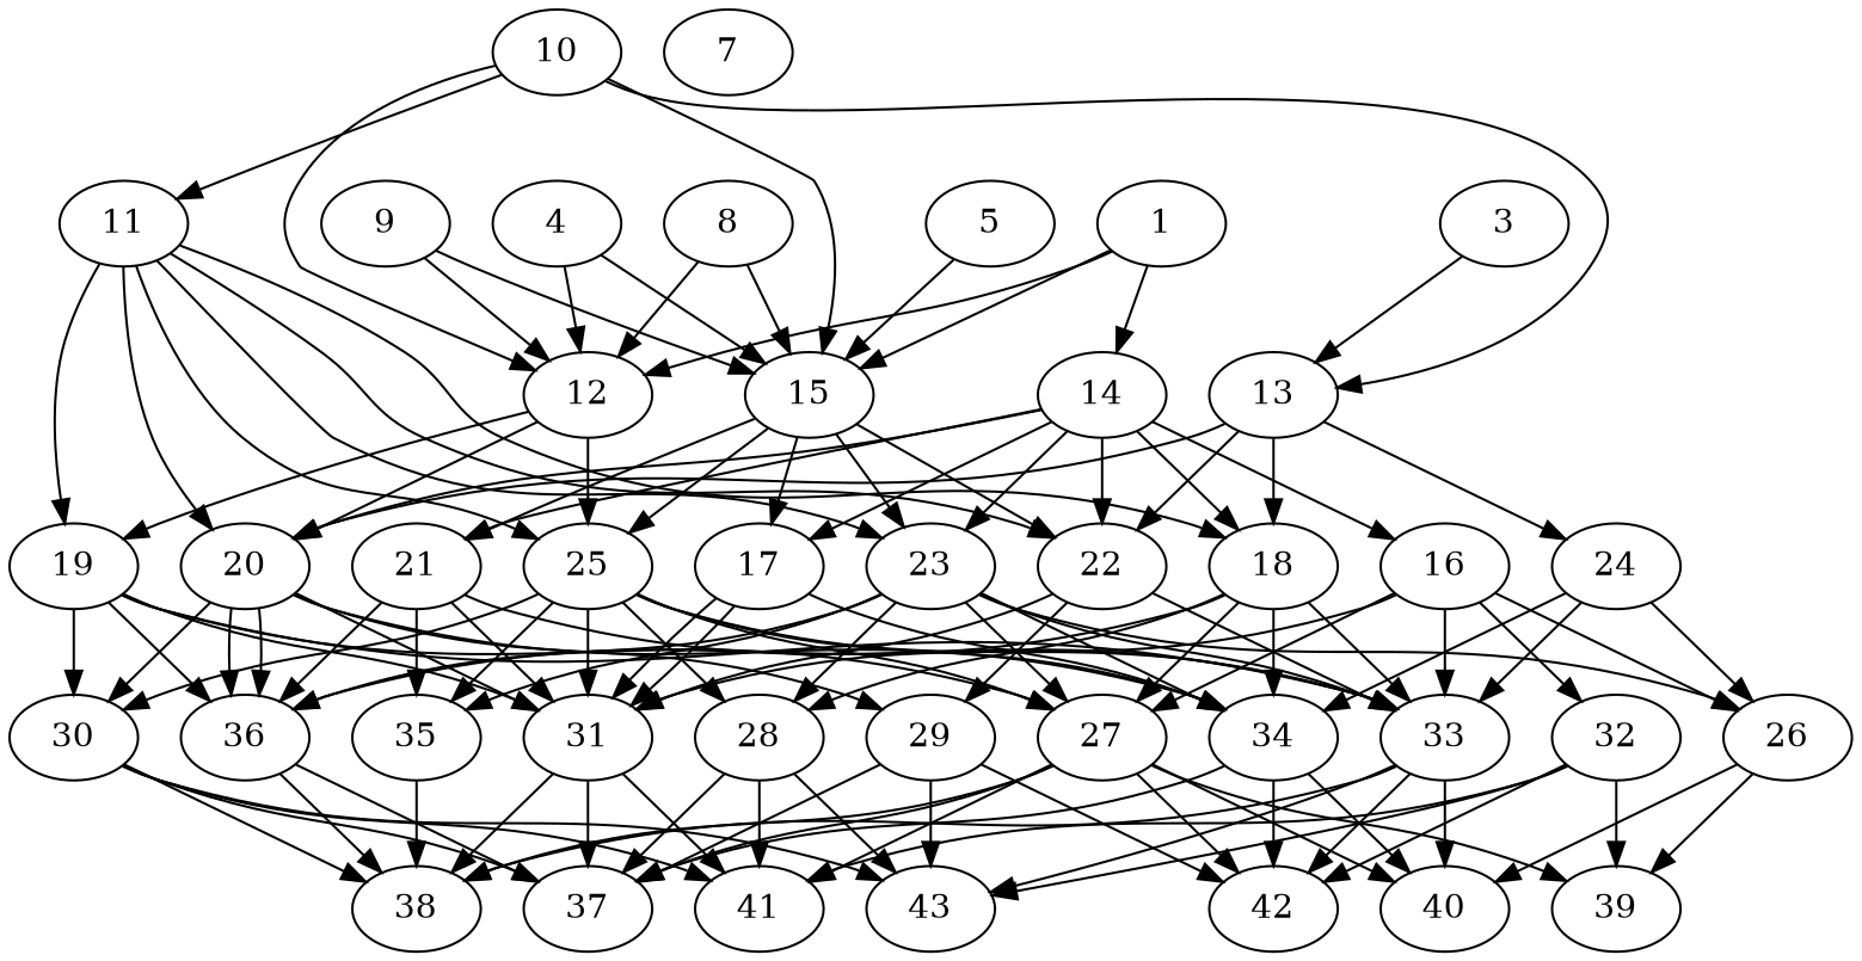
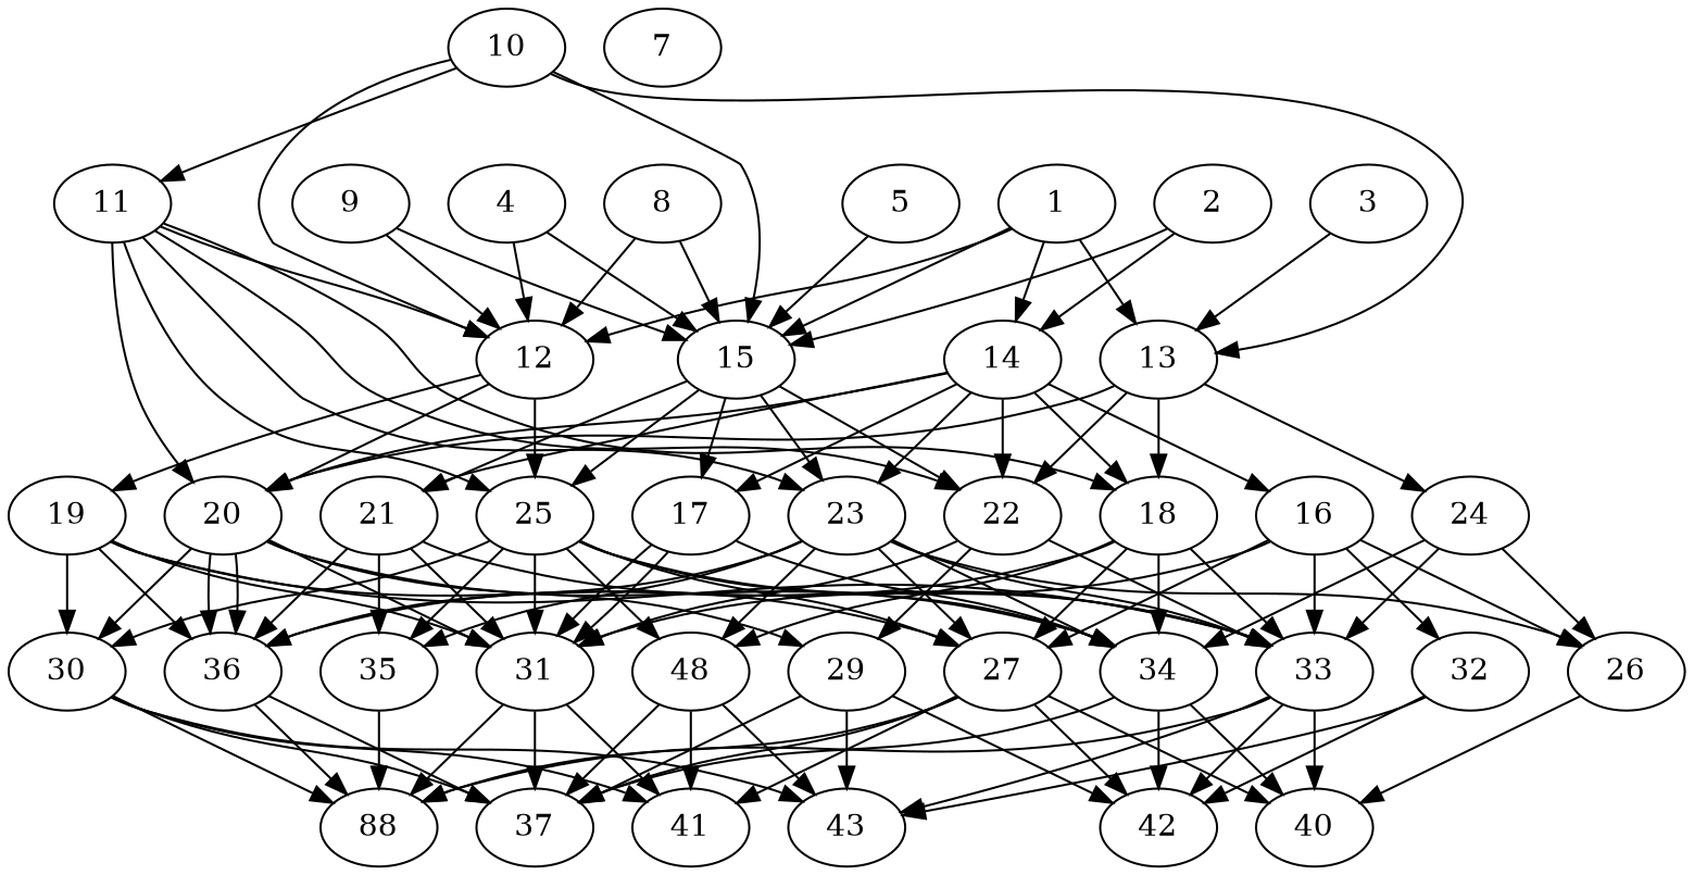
  digraph {
    node [alpha=0.17]
    1 [alpha=0.18 expect_size=1357039540726059237376]
    12 [alpha=0.04 expect_size=653726249240940]
    13 [alpha=0.08 expect_size=510865023012193088]
    14 [alpha=0.14 expect_size=64511486611531360]
    15 [alpha=0.04 expect_size=8608104551943815]
    19 [alpha=0.12 expect_size=411663735448955136]
    20 [alpha=0.06 expect_size=896526824356999856128]
    25 [expect_size=22028964284043732]
    18 [alpha=0.15 expect_size=1342744582486163980288]
    22 [expect_size=15629680176021794]
    24 [alpha=0.13 expect_size=1100146647935359]
    17 [alpha=0.08 expect_size=439547783773346880]
    23 [alpha=0.14 expect_size=6321700317062113]
    16 [expect_size=143917351739614912]
    21 [alpha=0.00 expect_size=535951557552571]
    31 [alpha=0.05 expect_size=23917654762848256000]
    30 [alpha=0.11 expect_size=28376511327189716]
    27 [alpha=0.02 expect_size=323004280145603520]
    33 [alpha=0.10 expect_size=163503789477959041024]
    36 [alpha=0.05 expect_size=727317653705719808000]
    34 [alpha=0.10 expect_size=8860231559840530432]
    29 [alpha=0.01 expect_size=258440194894239808]
-   28 [alpha=0.05 expect_size=39223769222201944]
+   28 [alpha=0.05 expect_size=39223769222201944 label=48]
    35 [expect_size=813110231183495528448]
    26 [alpha=0.14 expect_size=672225533304563]
    32 [alpha=0.15 expect_size=1463593478424811776]
+   2 [alpha=0.05 expect_size=434068543237995364352]
    3 [alpha=0.11 expect_size=1180250659396365312]
    4 [expect_size=17053521158399328256]
    5 [alpha=0.10 expect_size=20358830041080320]
    7 [expect_size=20204173364075300]
    8 [alpha=0.12 expect_size=30138044774121460]
    9 [alpha=0.04 expect_size=26738420329709580]
    10 [alpha=0.13 expect_size=1386341509533251584]
    11 [alpha=0.01 expect_size=1945935054982162153472]
    37 [alpha=0.03 expect_size=8248467112666857472]
-   38 [alpha=0.10 expect_size=2758700993906068]
+   38 [alpha=0.10 expect_size=2758700993906068 label=88]
    41 [alpha=0.14 expect_size=636169942437636079616]
    43 [alpha=0.19 expect_size=7494464361845187]
    40 [alpha=0.01 expect_size=1096697702416595200]
    42 [alpha=0.03 expect_size=14752068949842766]
-   39 [expect_size=10947424514228617216]
    1 -> 12
+   1 -> 13
    1 -> 14
    1 -> 15
    12 -> 19
    12 -> 20
    12 -> 25
    13 -> 20
    13 -> 18
    13 -> 22
    13 -> 24
    14 -> 20
    14 -> 18
    14 -> 22
    14 -> 17
    14 -> 23
    14 -> 16
    14 -> 21
    15 -> 25
    15 -> 22
    15 -> 17
    15 -> 23
    15 -> 21
    19 -> 31
    19 -> 30
    19 -> 27
    19 -> 33
    19 -> 36
    20 -> 31
    20 -> 30
    20 -> 36
    20 -> 36
    20 -> 34
    20 -> 29
    25 -> 31
    25 -> 30
    25 -> 27
    25 -> 33
    25 -> 34
    25 -> 28
    25 -> 35
    18 -> 27
    18 -> 33
    18 -> 36
    18 -> 34
    18 -> 28
    22 -> 31
    22 -> 33
    22 -> 29
    24 -> 33
    24 -> 34
    24 -> 26
    17 -> 31
    17 -> 31
    17 -> 34
    23 -> 27
    23 -> 33
    23 -> 36
    23 -> 34
    23 -> 28
    23 -> 35
    23 -> 26
    16 -> 31
    16 -> 27
    16 -> 33
    16 -> 26
    16 -> 32
    21 -> 31
    21 -> 33
    21 -> 36
    21 -> 35
    31 -> 37
    31 -> 38
    31 -> 41
    30 -> 37
    30 -> 38
    30 -> 41
    30 -> 43
    27 -> 37
    27 -> 38
    27 -> 41
    27 -> 40
    27 -> 42
-   27 -> 39
    33 -> 38
    33 -> 43
    33 -> 40
    33 -> 42
    36 -> 37
    36 -> 38
    34 -> 37
    34 -> 40
    34 -> 42
    29 -> 37
    29 -> 43
    29 -> 42
    28 -> 37
    28 -> 41
    28 -> 43
    35 -> 38
    26 -> 40
-   26 -> 39
-   32 -> 41
    32 -> 43
    32 -> 42
-   32 -> 39
+   2 -> 14
+   2 -> 15
    3 -> 13
    4 -> 12
    4 -> 15
    5 -> 15
    8 -> 12
    8 -> 15
    9 -> 12
    9 -> 15
    10 -> 12
    10 -> 13
    10 -> 15
    10 -> 11
-   11 -> 19
+   11 -> 12
    11 -> 20
    11 -> 25
    11 -> 18
    11 -> 22
    11 -> 23
  }
